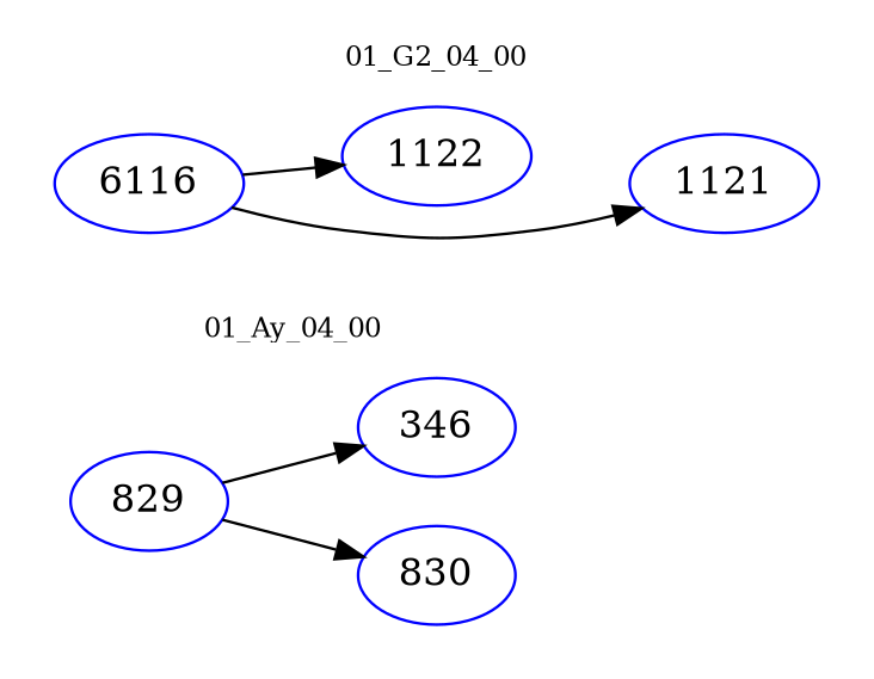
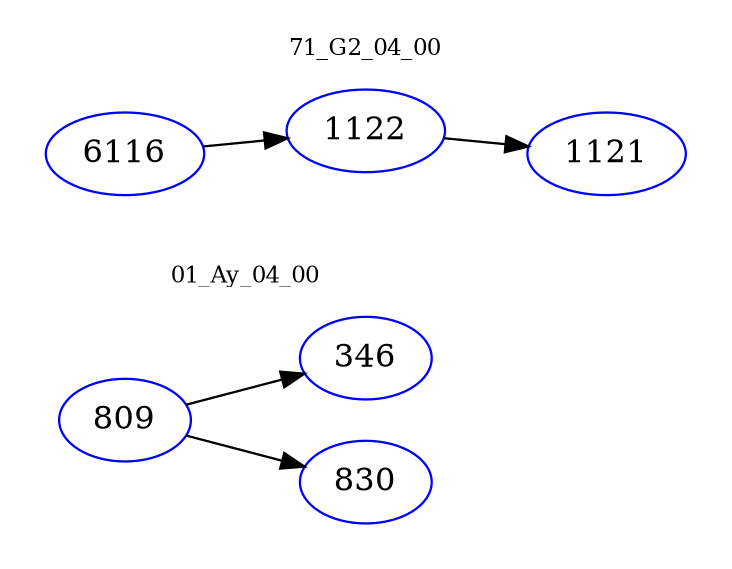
  digraph {
    rankdir=LR
    node [color=blue]
    edge [color=black]
-   n1 [label=829]
+   n1 [label=809]
    n2 [label=830]
    n3 [label=346]
    n4 [label=6116]
    n5 [label=1121]
    n6 [label=1122]
    subgraph cluster_1 {
      color=white
      fontsize=10
      label="01_Ay_04_00"
      n1
      n2
      n3
    }
    subgraph cluster_2 {
      color=white
      fontsize=10
-     label="01_G2_04_00"
+     label="71_G2_04_00"
      n4
      n5
      n6
    }
    n1 -> n2
    n1 -> n3
-   n4 -> n5
+   n6 -> n5
    n4 -> n6
  }
